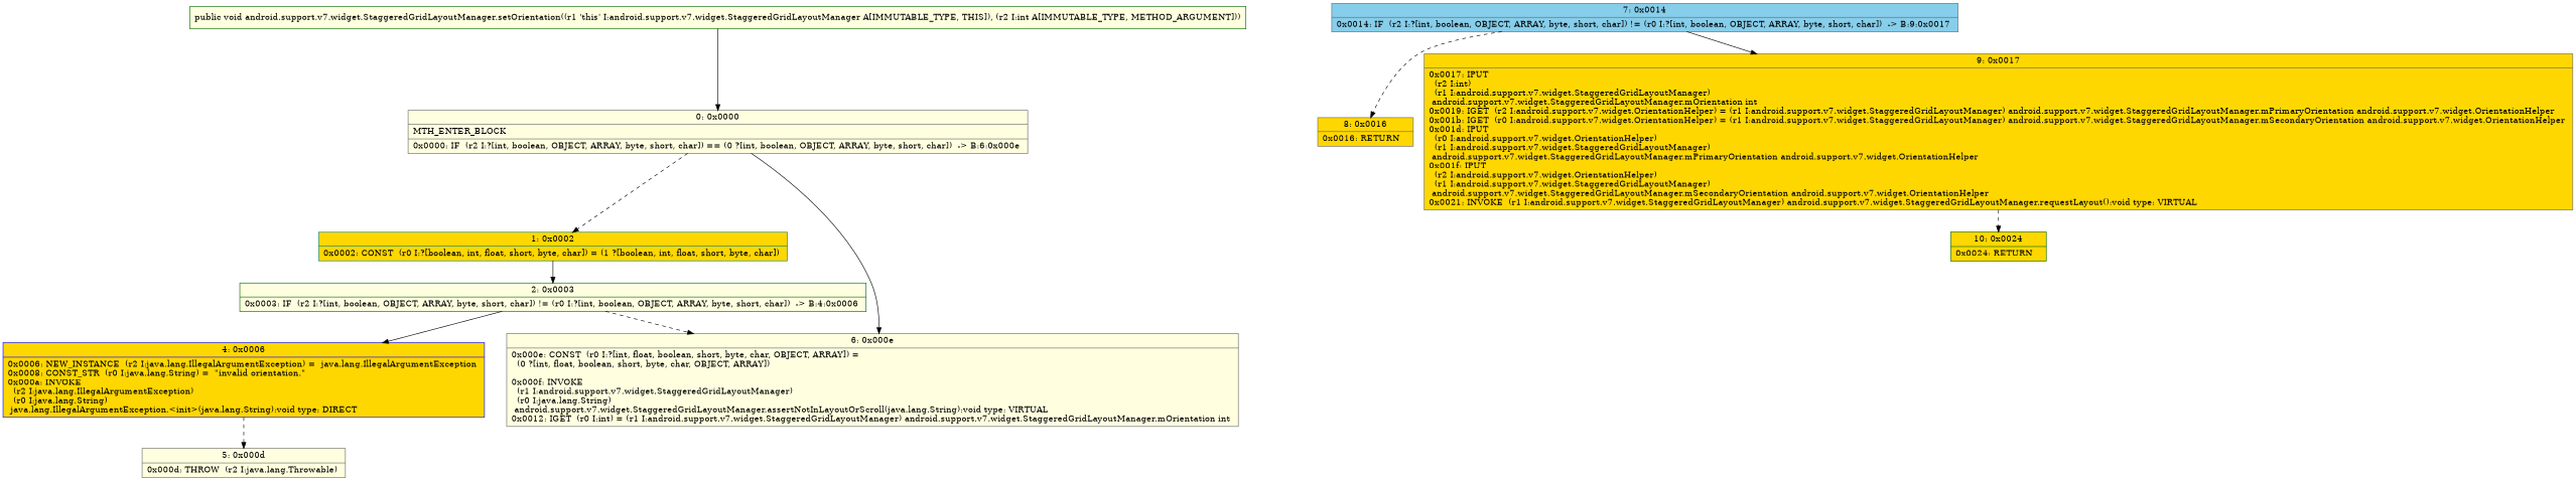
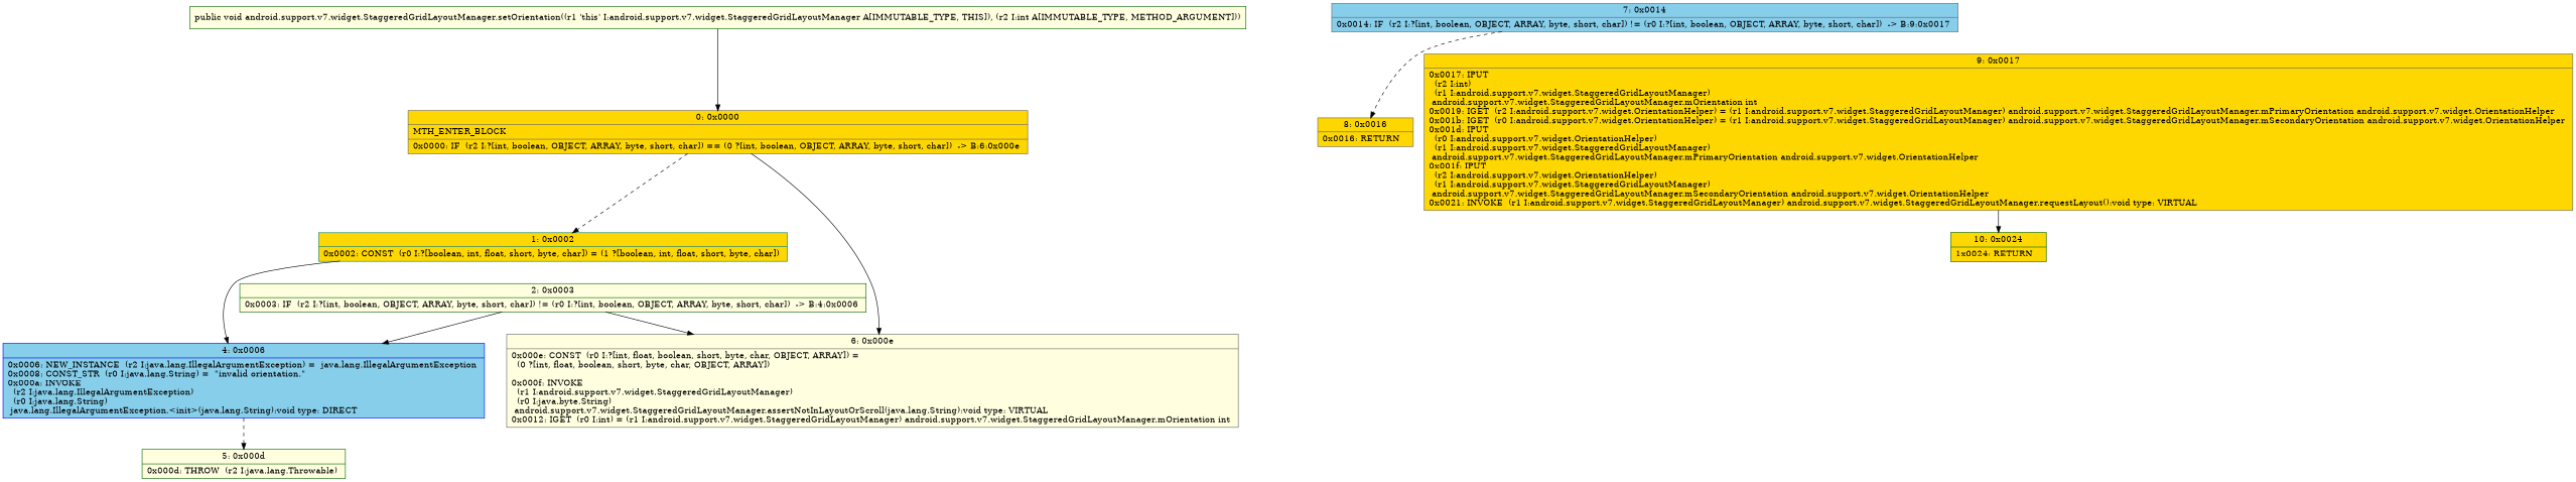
  digraph {
    node [color=gray40 fillcolor=lightyellow shape=record style=filled]
-   n1 [label="{0\:\ 0x0000|MTH_ENTER_BLOCK\l|0x0000: IF  (r2 I:?[int, boolean, OBJECT, ARRAY, byte, short, char]) == (0 ?[int, boolean, OBJECT, ARRAY, byte, short, char])  \-\> B:6:0x000e \l}"]
+   n1 [fillcolor=gold label="{0\:\ 0x0000|MTH_ENTER_BLOCK\l|0x0000: IF  (r2 I:?[int, boolean, OBJECT, ARRAY, byte, short, char]) == (0 ?[int, boolean, OBJECT, ARRAY, byte, short, char])  \-\> B:6:0x000e \l}"]
    n2 [color=teal fillcolor=gold label="{1\:\ 0x0002|0x0002: CONST  (r0 I:?[boolean, int, float, short, byte, char]) = (1 ?[boolean, int, float, short, byte, char]) \l}"]
-   n3 [label="{6\:\ 0x000e|0x000e: CONST  (r0 I:?[int, float, boolean, short, byte, char, OBJECT, ARRAY]) = \l  (0 ?[int, float, boolean, short, byte, char, OBJECT, ARRAY])\l \l0x000f: INVOKE  \l  (r1 I:android.support.v7.widget.StaggeredGridLayoutManager)\l  (r0 I:java.lang.String)\l android.support.v7.widget.StaggeredGridLayoutManager.assertNotInLayoutOrScroll(java.lang.String):void type: VIRTUAL \l0x0012: IGET  (r0 I:int) = (r1 I:android.support.v7.widget.StaggeredGridLayoutManager) android.support.v7.widget.StaggeredGridLayoutManager.mOrientation int \l}"]
+   n3 [label="{6\:\ 0x000e|0x000e: CONST  (r0 I:?[int, float, boolean, short, byte, char, OBJECT, ARRAY]) = \l  (0 ?[int, float, boolean, short, byte, char, OBJECT, ARRAY])\l \l0x000f: INVOKE  \l  (r1 I:android.support.v7.widget.StaggeredGridLayoutManager)\l  (r0 I:java.byte.String)\l android.support.v7.widget.StaggeredGridLayoutManager.assertNotInLayoutOrScroll(java.lang.String):void type: VIRTUAL \l0x0012: IGET  (r0 I:int) = (r1 I:android.support.v7.widget.StaggeredGridLayoutManager) android.support.v7.widget.StaggeredGridLayoutManager.mOrientation int \l}"]
    n4 [color=darkgreen label="{2\:\ 0x0003|0x0003: IF  (r2 I:?[int, boolean, OBJECT, ARRAY, byte, short, char]) != (r0 I:?[int, boolean, OBJECT, ARRAY, byte, short, char])  \-\> B:4:0x0006 \l}"]
-   n5 [color=blue fillcolor=gold label="{4\:\ 0x0006|0x0006: NEW_INSTANCE  (r2 I:java.lang.IllegalArgumentException) =  java.lang.IllegalArgumentException \l0x0008: CONST_STR  (r0 I:java.lang.String) =  \"invalid orientation.\" \l0x000a: INVOKE  \l  (r2 I:java.lang.IllegalArgumentException)\l  (r0 I:java.lang.String)\l java.lang.IllegalArgumentException.\<init\>(java.lang.String):void type: DIRECT \l}"]
-   n6 [label="{5\:\ 0x000d|0x000d: THROW  (r2 I:java.lang.Throwable) \l}"]
+   n5 [color=blue fillcolor=skyblue label="{4\:\ 0x0006|0x0006: NEW_INSTANCE  (r2 I:java.lang.IllegalArgumentException) =  java.lang.IllegalArgumentException \l0x0008: CONST_STR  (r0 I:java.lang.String) =  \"invalid orientation.\" \l0x000a: INVOKE  \l  (r2 I:java.lang.IllegalArgumentException)\l  (r0 I:java.lang.String)\l java.lang.IllegalArgumentException.\<init\>(java.lang.String):void type: DIRECT \l}"]
+   n6 [color=darkgreen label="{5\:\ 0x000d|0x000d: THROW  (r2 I:java.lang.Throwable) \l}"]
    n7 [fillcolor=skyblue label="{7\:\ 0x0014|0x0014: IF  (r2 I:?[int, boolean, OBJECT, ARRAY, byte, short, char]) != (r0 I:?[int, boolean, OBJECT, ARRAY, byte, short, char])  \-\> B:9:0x0017 \l}"]
    n8 [fillcolor=gold label="{8\:\ 0x0016|0x0016: RETURN   \l}"]
    n9 [fillcolor=gold label="{9\:\ 0x0017|0x0017: IPUT  \l  (r2 I:int)\l  (r1 I:android.support.v7.widget.StaggeredGridLayoutManager)\l android.support.v7.widget.StaggeredGridLayoutManager.mOrientation int \l0x0019: IGET  (r2 I:android.support.v7.widget.OrientationHelper) = (r1 I:android.support.v7.widget.StaggeredGridLayoutManager) android.support.v7.widget.StaggeredGridLayoutManager.mPrimaryOrientation android.support.v7.widget.OrientationHelper \l0x001b: IGET  (r0 I:android.support.v7.widget.OrientationHelper) = (r1 I:android.support.v7.widget.StaggeredGridLayoutManager) android.support.v7.widget.StaggeredGridLayoutManager.mSecondaryOrientation android.support.v7.widget.OrientationHelper \l0x001d: IPUT  \l  (r0 I:android.support.v7.widget.OrientationHelper)\l  (r1 I:android.support.v7.widget.StaggeredGridLayoutManager)\l android.support.v7.widget.StaggeredGridLayoutManager.mPrimaryOrientation android.support.v7.widget.OrientationHelper \l0x001f: IPUT  \l  (r2 I:android.support.v7.widget.OrientationHelper)\l  (r1 I:android.support.v7.widget.StaggeredGridLayoutManager)\l android.support.v7.widget.StaggeredGridLayoutManager.mSecondaryOrientation android.support.v7.widget.OrientationHelper \l0x0021: INVOKE  (r1 I:android.support.v7.widget.StaggeredGridLayoutManager) android.support.v7.widget.StaggeredGridLayoutManager.requestLayout():void type: VIRTUAL \l}"]
-   n10 [color=darkgreen fillcolor=gold label="{10\:\ 0x0024|0x0024: RETURN   \l}"]
+   n10 [color=darkgreen fillcolor=gold label="{10\:\ 0x0024|1x0024: RETURN   \l}"]
    n11 [color=darkgreen label="{public void android.support.v7.widget.StaggeredGridLayoutManager.setOrientation((r1 'this' I:android.support.v7.widget.StaggeredGridLayoutManager A[IMMUTABLE_TYPE, THIS]), (r2 I:int A[IMMUTABLE_TYPE, METHOD_ARGUMENT])) }"]
    n1 -> n2 [style=dashed]
    n1 -> n3
-   n2 -> n4
-   n4 -> n3 [style=dashed]
+   n2 -> n5
+   n4 -> n3 [style=solid]
    n4 -> n5
    n5 -> n6 [style=dashed]
    n7 -> n8 [style=dashed]
-   n7 -> n9
-   n9 -> n10 [style=dashed]
+   n9 -> n10
    n11 -> n1
  }
